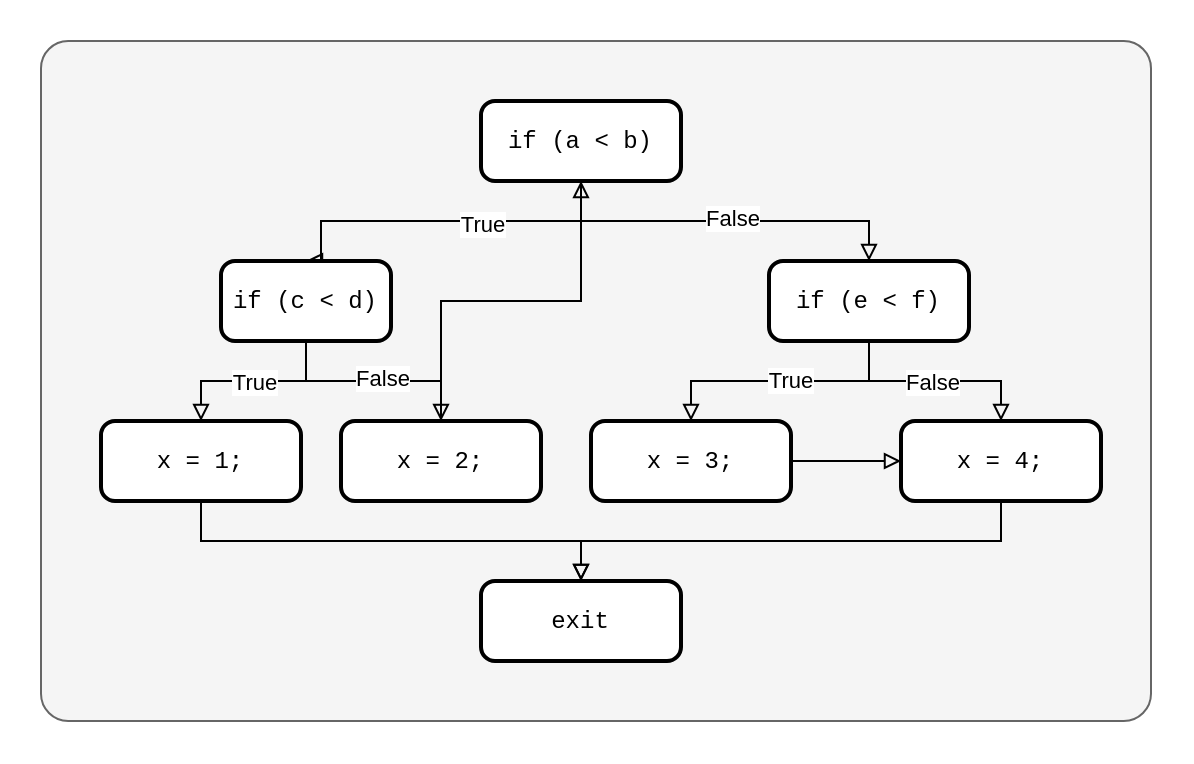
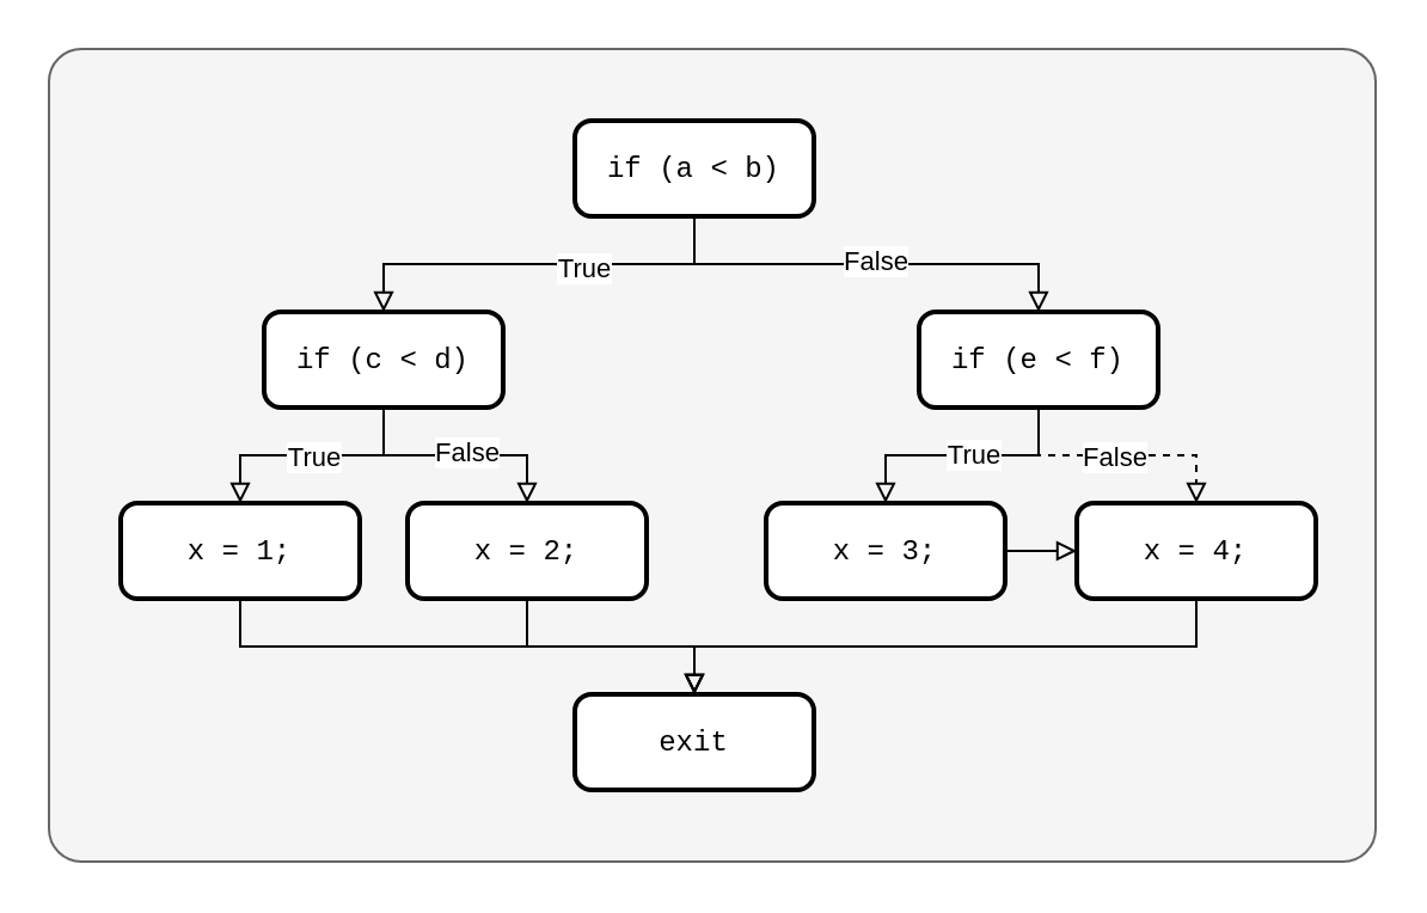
  <mxCell id="0" />
  <mxCell id="1" parent="0" />
  <mxCell id="2" value="" style="rounded=1;whiteSpace=wrap;html=1;arcSize=4;fillColor=#f5f5f5;strokeColor=#666666;fontColor=#333333;" vertex="1" parent="1"><mxGeometry x="20" y="20" width="555" height="340" as="geometry" /></mxCell>
  <mxCell id="3" style="edgeStyle=orthogonalEdgeStyle;rounded=0;orthogonalLoop=1;jettySize=auto;html=1;entryX=0.5;entryY=0;entryDx=0;entryDy=0;endArrow=block;endFill=0;" parent="1" source="7" target="10" edge="1"><mxGeometry relative="1" as="geometry"><Array as="points"><mxPoint x="290" y="110" /><mxPoint x="160" y="110" /></Array></mxGeometry></mxCell>
  <mxCell id="4" value="True" style="edgeLabel;html=1;align=center;verticalAlign=middle;resizable=0;points=[];" vertex="1" connectable="0" parent="3"><mxGeometry x="-0.207" y="1" relative="1" as="geometry"><mxPoint as="offset" /></mxGeometry></mxCell>
  <mxCell id="5" style="edgeStyle=orthogonalEdgeStyle;rounded=0;orthogonalLoop=1;jettySize=auto;html=1;entryX=0.5;entryY=0;entryDx=0;entryDy=0;endArrow=block;endFill=0;" edge="1" parent="1" source="7" target="21"><mxGeometry relative="1" as="geometry"><Array as="points"><mxPoint x="290" y="110" /><mxPoint x="434" y="110" /></Array></mxGeometry></mxCell>
  <mxCell id="6" value="False" style="edgeLabel;html=1;align=center;verticalAlign=middle;resizable=0;points=[];" vertex="1" connectable="0" parent="5"><mxGeometry x="0.032" y="2" relative="1" as="geometry"><mxPoint as="offset" /></mxGeometry></mxCell>
  <mxCell id="7" value="&lt;div&gt;&lt;font face=&quot;Courier New&quot;&gt;if (a &amp;lt; b)&lt;/font&gt;&lt;/div&gt;" style="rounded=1;whiteSpace=wrap;html=1;absoluteArcSize=1;arcSize=14;strokeWidth=2;" parent="1" vertex="1"><mxGeometry x="240" y="50" width="100" height="40" as="geometry" /></mxCell>
  <mxCell id="8" style="edgeStyle=orthogonalEdgeStyle;rounded=0;orthogonalLoop=1;jettySize=auto;html=1;entryX=0.5;entryY=0;entryDx=0;entryDy=0;endArrow=block;endFill=0;" edge="1" parent="1" source="10" target="16"><mxGeometry relative="1" as="geometry" /></mxCell>
  <mxCell id="9" value="False" style="edgeLabel;html=1;align=center;verticalAlign=middle;resizable=0;points=[];" vertex="1" connectable="0" parent="8"><mxGeometry x="0.074" y="2" relative="1" as="geometry"><mxPoint as="offset" /></mxGeometry></mxCell>
- <mxCell id="10" value="&lt;font face=&quot;Courier New&quot;&gt;if (c &amp;lt; d)&lt;/font&gt;" style="rounded=1;whiteSpace=wrap;html=1;absoluteArcSize=1;arcSize=14;strokeWidth=2;" parent="1" vertex="1"><mxGeometry x="110" y="130" width="85" height="40" as="geometry" /></mxCell>
+ <mxCell id="10" value="&lt;font face=&quot;Courier New&quot;&gt;if (c &amp;lt; d)&lt;/font&gt;" style="rounded=1;whiteSpace=wrap;html=1;absoluteArcSize=1;arcSize=14;strokeWidth=2;" parent="1" vertex="1"><mxGeometry x="110" y="130" width="100" height="40" as="geometry" /></mxCell>
  <mxCell id="11" value="" style="endArrow=block;html=1;rounded=0;exitX=0.5;exitY=1;exitDx=0;exitDy=0;entryX=0.5;entryY=0;entryDx=0;entryDy=0;edgeStyle=orthogonalEdgeStyle;endFill=0;" parent="1" source="10" target="14" edge="1"><mxGeometry relative="1" as="geometry"><mxPoint x="-60" y="170" as="sourcePoint" /><mxPoint x="90" y="210" as="targetPoint" /></mxGeometry></mxCell>
  <mxCell id="12" value="True" style="edgeLabel;resizable=0;html=1;;align=center;verticalAlign=middle;" parent="11" connectable="0" vertex="1"><mxGeometry relative="1" as="geometry" /></mxCell>
  <mxCell id="13" style="edgeStyle=orthogonalEdgeStyle;rounded=0;orthogonalLoop=1;jettySize=auto;html=1;entryX=0.5;entryY=0;entryDx=0;entryDy=0;endArrow=block;endFill=0;" edge="1" parent="1" source="14" target="26"><mxGeometry relative="1" as="geometry"><Array as="points"><mxPoint x="100" y="270" /><mxPoint x="290" y="270" /></Array></mxGeometry></mxCell>
  <mxCell id="14" value="&lt;font face=&quot;Courier New&quot;&gt;x = 1;&lt;/font&gt;" style="rounded=1;whiteSpace=wrap;html=1;absoluteArcSize=1;arcSize=14;strokeWidth=2;" vertex="1" parent="1"><mxGeometry x="50" y="210" width="100" height="40" as="geometry" /></mxCell>
- <mxCell id="15" style="edgeStyle=orthogonalEdgeStyle;rounded=0;orthogonalLoop=1;jettySize=auto;html=1;endArrow=block;endFill=0;" edge="1" parent="1" source="16" target="7"><mxGeometry relative="1" as="geometry" /></mxCell>
+ <mxCell id="15" style="edgeStyle=orthogonalEdgeStyle;rounded=0;orthogonalLoop=1;jettySize=auto;html=1;entryX=0.5;entryY=0;entryDx=0;entryDy=0;endArrow=block;endFill=0;" edge="1" parent="1" source="16" target="26"><mxGeometry relative="1" as="geometry" /></mxCell>
  <mxCell id="16" value="&lt;font face=&quot;Courier New&quot;&gt;x = 2;&lt;/font&gt;" style="rounded=1;whiteSpace=wrap;html=1;absoluteArcSize=1;arcSize=14;strokeWidth=2;" vertex="1" parent="1"><mxGeometry x="170" y="210" width="100" height="40" as="geometry" /></mxCell>
  <mxCell id="17" style="edgeStyle=orthogonalEdgeStyle;rounded=0;orthogonalLoop=1;jettySize=auto;html=1;entryX=0.5;entryY=0;entryDx=0;entryDy=0;endArrow=block;endFill=0;" edge="1" parent="1" source="21" target="25"><mxGeometry relative="1" as="geometry" /></mxCell>
  <mxCell id="18" value="True" style="edgeLabel;html=1;align=center;verticalAlign=middle;resizable=0;points=[];" vertex="1" connectable="0" parent="17"><mxGeometry x="-0.072" y="-1" relative="1" as="geometry"><mxPoint as="offset" /></mxGeometry></mxCell>
- <mxCell id="19" style="edgeStyle=orthogonalEdgeStyle;rounded=0;orthogonalLoop=1;jettySize=auto;html=1;entryX=0.5;entryY=0;entryDx=0;entryDy=0;endArrow=block;endFill=0;" edge="1" parent="1" source="21" target="23"><mxGeometry relative="1" as="geometry" /></mxCell>
+ <mxCell id="19" style="edgeStyle=orthogonalEdgeStyle;rounded=0;orthogonalLoop=1;jettySize=auto;html=1;entryX=0.5;entryY=0;entryDx=0;entryDy=0;endArrow=block;endFill=0;dashed=1;" edge="1" parent="1" source="21" target="23"><mxGeometry relative="1" as="geometry" /></mxCell>
  <mxCell id="20" value="False" style="edgeLabel;html=1;align=center;verticalAlign=middle;resizable=0;points=[];" vertex="1" connectable="0" parent="19"><mxGeometry x="-0.036" relative="1" as="geometry"><mxPoint as="offset" /></mxGeometry></mxCell>
  <mxCell id="21" value="&lt;font face=&quot;Courier New&quot;&gt;if (e &amp;lt; f)&lt;/font&gt;" style="rounded=1;whiteSpace=wrap;html=1;absoluteArcSize=1;arcSize=14;strokeWidth=2;" vertex="1" parent="1"><mxGeometry x="384" y="130" width="100" height="40" as="geometry" /></mxCell>
  <mxCell id="22" style="edgeStyle=orthogonalEdgeStyle;rounded=0;orthogonalLoop=1;jettySize=auto;html=1;endArrow=block;endFill=0;" edge="1" parent="1" source="23"><mxGeometry relative="1" as="geometry"><mxPoint x="290" y="290" as="targetPoint" /><Array as="points"><mxPoint x="500" y="270" /><mxPoint x="290" y="270" /></Array></mxGeometry></mxCell>
  <mxCell id="23" value="&lt;font face=&quot;Courier New&quot;&gt;x = 4;&lt;/font&gt;" style="rounded=1;whiteSpace=wrap;html=1;absoluteArcSize=1;arcSize=14;strokeWidth=2;" vertex="1" parent="1"><mxGeometry x="450" y="210" width="100" height="40" as="geometry" /></mxCell>
  <mxCell id="24" style="edgeStyle=orthogonalEdgeStyle;rounded=0;orthogonalLoop=1;jettySize=auto;html=1;endArrow=block;endFill=0;" edge="1" parent="1" source="25" target="23"><mxGeometry relative="1" as="geometry" /></mxCell>
- <mxCell id="25" value="&lt;font face=&quot;Courier New&quot;&gt;x = 3;&lt;/font&gt;" style="rounded=1;whiteSpace=wrap;html=1;absoluteArcSize=1;arcSize=14;strokeWidth=2;" vertex="1" parent="1"><mxGeometry x="295" y="210" width="100" height="40" as="geometry" /></mxCell>
+ <mxCell id="25" value="&lt;font face=&quot;Courier New&quot;&gt;x = 3;&lt;/font&gt;" style="rounded=1;whiteSpace=wrap;html=1;absoluteArcSize=1;arcSize=14;strokeWidth=2;" vertex="1" parent="1"><mxGeometry x="320" y="210" width="100" height="40" as="geometry" /></mxCell>
  <mxCell id="26" value="&lt;div&gt;&lt;font face=&quot;Courier New&quot;&gt;exit&lt;/font&gt;&lt;/div&gt;" style="rounded=1;whiteSpace=wrap;html=1;absoluteArcSize=1;arcSize=14;strokeWidth=2;" vertex="1" parent="1"><mxGeometry x="240" y="290" width="100" height="40" as="geometry" /></mxCell>
